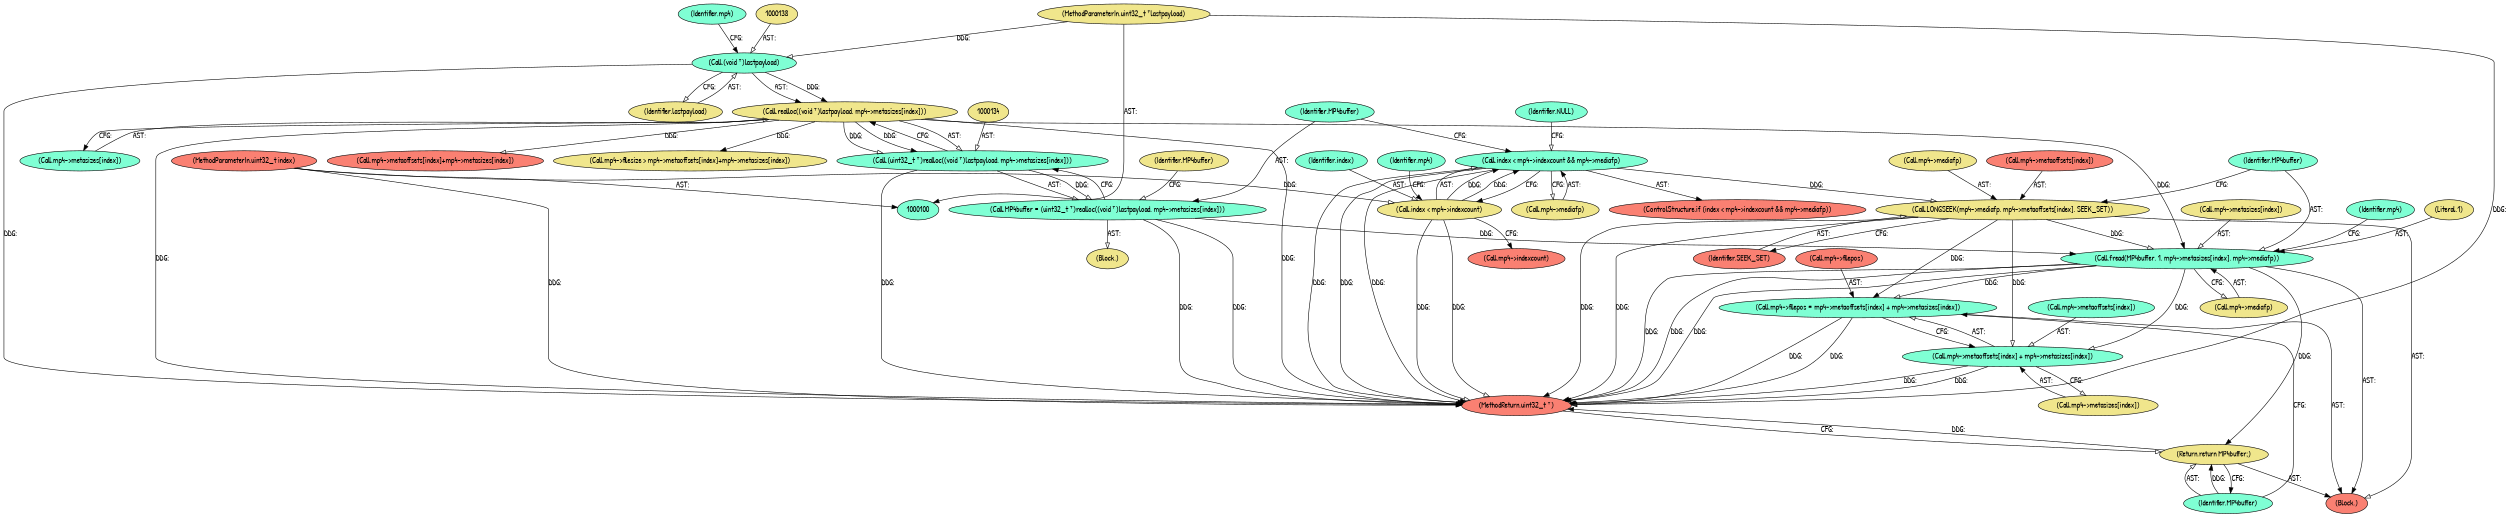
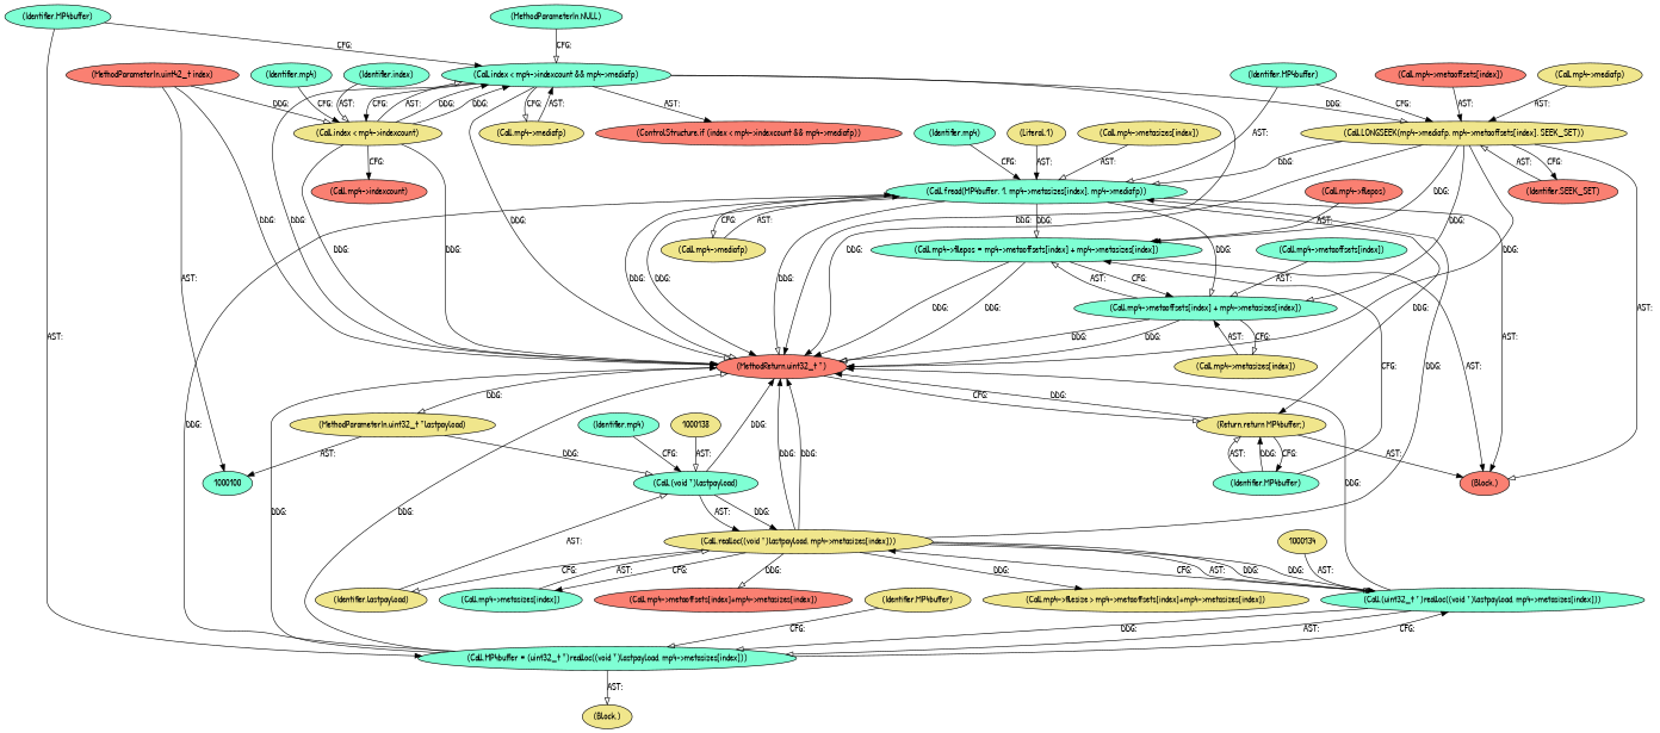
  digraph {
    fontname="Patrick Hand"
    node [fillcolor=aquamarine fontname="Patrick Hand" style=filled]
    edge [arrowhead=normal fontname="Patrick Hand"]
    n1 [label="(Call,fread(MP4buffer, 1, mp4->metasizes[index], mp4->mediafp))"]
    n2 [label="(Call,mp4->filepos = mp4->metaoffsets[index] + mp4->metasizes[index])"]
    n3 [label="(Call,mp4->metaoffsets[index] + mp4->metasizes[index])"]
    n4 [fillcolor=khaki label="(Return,return MP4buffer;)"]
    n5 [fillcolor=salmon label="(MethodReturn,uint32_t *)"]
    n6 [fillcolor=salmon label="(Block,)"]
    n7 [fillcolor=khaki label="(Call,mp4->mediafp)"]
    n8 [fillcolor=khaki label="(Call,mp4->metasizes[index])"]
    n9 [label="(Identifier,MP4buffer)"]
    n10 [label="(Call,MP4buffer = (uint32_t *)realloc((void *)lastpayload, mp4->metasizes[index]))"]
    n11 [label="(Call,(uint32_t *)realloc((void *)lastpayload, mp4->metasizes[index]))"]
    n12 [fillcolor=khaki label="(Block,)"]
    n13 [fillcolor=khaki label="(Call,realloc((void *)lastpayload, mp4->metasizes[index]))"]
    n14 [label="(Call,mp4->metasizes[index])"]
    n15 [fillcolor=salmon label="(Call,mp4->metaoffsets[index]+mp4->metasizes[index])"]
    n16 [fillcolor=khaki label="(Call,mp4->filesize > mp4->metaoffsets[index]+mp4->metasizes[index])"]
    n17 [label="(Call,(void *)lastpayload)"]
    n18 [fillcolor=khaki label="(Identifier,lastpayload)"]
    n19 [fillcolor=khaki label="(MethodParameterIn,uint32_t *lastpayload)"]
    1000100
    n21 [fillcolor=khaki label="(Call,LONGSEEK(mp4->mediafp, mp4->metaoffsets[index], SEEK_SET))"]
    n22 [fillcolor=salmon label="(Identifier,SEEK_SET)"]
    n23 [label="(Call,index < mp4->indexcount && mp4->mediafp)"]
    n24 [fillcolor=khaki label="(Call,index < mp4->indexcount)"]
    n25 [fillcolor=khaki label="(Call,mp4->mediafp)"]
    n26 [fillcolor=salmon label="(ControlStructure,if (index < mp4->indexcount && mp4->mediafp))"]
    n27 [fillcolor=salmon label="(Call,mp4->indexcount)"]
-   n28 [fillcolor=salmon label="(MethodParameterIn,uint32_t index)"]
+   n28 [fillcolor=salmon label="(MethodParameterIn,uint42_t index)"]
    n29 [fillcolor=khaki label="(Call,mp4->mediafp)"]
    n30 [label="(Identifier,mp4)"]
    n31 [label="(Call,mp4->metaoffsets[index])"]
    n32 [fillcolor=khaki label="(Literal,1)"]
-   n33 [label="(Identifier,NULL)"]
+   n33 [label="(MethodParameterIn,NULL)"]
    n34 [label="(Identifier,mp4)"]
    n35 [fillcolor=salmon label="(Call,mp4->metaoffsets[index])"]
    n36 [fillcolor=khaki label="(Identifier,MP4buffer)"]
    n37 [label="(Identifier,index)"]
    n38 [fillcolor=khaki label="(Call,mp4->metasizes[index])"]
    n39 [label="(Identifier,MP4buffer)"]
    n40 [label="(Identifier,mp4)"]
    n41 [fillcolor=salmon label="(Call,mp4->filepos)"]
    n42 [label="(Identifier,MP4buffer)"]
    n43 [fillcolor=khaki label=1000134]
    1000138 [fillcolor=khaki]
    n1 -> n2 [arrowhead=onormal label="DDG: "]
    n1 -> n3 [arrowhead=onormal label="DDG: "]
    n1 -> n4 [label="DDG: "]
    n1 -> n5 [label="DDG: "]
    n1 -> n5 [arrowhead=onormal label="DDG: "]
    n1 -> n5 [arrowhead=onormal label="DDG: "]
    n1 -> n6 [label="AST: "]
    n1 -> n7 [arrowhead=onormal label="CFG: "]
    n2 -> n3 [label="CFG: "]
    n2 -> n5 [arrowhead=onormal label="DDG: "]
    n2 -> n5 [label="DDG: "]
    n2 -> n6 [label="AST: "]
    n3 -> n2 [arrowhead=onormal label="AST: "]
    n3 -> n5 [arrowhead=onormal label="DDG: "]
    n3 -> n5 [arrowhead=onormal label="DDG: "]
    n3 -> n8 [arrowhead=onormal label="CFG: "]
    n4 -> n5 [label="DDG: "]
    n4 -> n6 [label="AST: "]
    n4 -> n9 [label="CFG: "]
    n5 -> n4 [arrowhead=onormal label="CFG: "]
    n7 -> n1 [label="AST: "]
    n8 -> n3 [label="AST: "]
    n9 -> n2 [label="CFG: "]
    n9 -> n4 [arrowhead=onormal label="AST: "]
    n9 -> n4 [label="DDG: "]
    n10 -> n1 [label="DDG: "]
    n10 -> n5 [label="DDG: "]
    n10 -> n5 [arrowhead=onormal label="DDG: "]
    n10 -> n11 [label="CFG: "]
    n10 -> n12 [arrowhead=onormal label="AST: "]
    n11 -> n5 [label="DDG: "]
    n11 -> n10 [arrowhead=onormal label="AST: "]
    n11 -> n10 [arrowhead=onormal label="DDG: "]
    n11 -> n13 [label="CFG: "]
    n13 -> n1 [label="DDG: "]
    n13 -> n5 [label="DDG: "]
    n13 -> n5 [label="DDG: "]
    n13 -> n11 [arrowhead=onormal label="AST: "]
    n13 -> n11 [arrowhead=onormal label="DDG: "]
    n13 -> n11 [label="DDG: "]
    n13 -> n14 [label="CFG: "]
    n13 -> n15 [arrowhead=onormal label="DDG: "]
    n13 -> n16 [label="DDG: "]
    n14 -> n13 [arrowhead=onormal label="AST: "]
    n17 -> n5 [label="DDG: "]
    n17 -> n13 [label="AST: "]
    n17 -> n13 [label="DDG: "]
-   n17 -> n18 [arrowhead=onormal label="CFG: "]
+   n13 -> n18 [arrowhead=onormal label="CFG: "]
    n18 -> n17 [arrowhead=onormal label="AST: "]
-   n19 -> n5 [arrowhead=onormal label="DDG: "]
+   n5 -> n19 [arrowhead=onormal label="DDG: "]
    n19 -> n17 [arrowhead=onormal label="DDG: "]
    n19 -> 1000100 [label="AST: "]
    n21 -> n1 [arrowhead=onormal label="DDG: "]
    n21 -> n2 [label="DDG: "]
    n21 -> n3 [arrowhead=onormal label="DDG: "]
    n21 -> n5 [label="DDG: "]
    n21 -> n5 [label="DDG: "]
    n21 -> n6 [arrowhead=onormal label="AST: "]
    n21 -> n22 [label="CFG: "]
    n22 -> n21 [arrowhead=onormal label="AST: "]
    n23 -> n5 [arrowhead=onormal label="DDG: "]
    n23 -> n5 [label="DDG: "]
    n23 -> n5 [label="DDG: "]
    n23 -> n21 [arrowhead=onormal label="DDG: "]
    n23 -> n24 [label="CFG: "]
    n23 -> n25 [arrowhead=onormal label="CFG: "]
    n23 -> n26 [label="AST: "]
    n24 -> n5 [arrowhead=onormal label="DDG: "]
    n24 -> n5 [arrowhead=onormal label="DDG: "]
    n24 -> n23 [arrowhead=onormal label="AST: "]
    n24 -> n23 [label="DDG: "]
    n24 -> n23 [label="DDG: "]
    n24 -> n27 [label="CFG: "]
    n25 -> n23 [label="AST: "]
    n28 -> n5 [label="DDG: "]
    n28 -> 1000100 [label="AST: "]
    n28 -> n24 [arrowhead=onormal label="DDG: "]
    n29 -> n21 [label="AST: "]
    n30 -> n1 [label="CFG: "]
    n31 -> n3 [arrowhead=onormal label="AST: "]
    n32 -> n1 [label="AST: "]
    n33 -> n23 [arrowhead=onormal label="CFG: "]
    n34 -> n17 [label="CFG: "]
    n35 -> n21 [label="AST: "]
    n36 -> n10 [arrowhead=onormal label="CFG: "]
    n37 -> n24 [arrowhead=onormal label="AST: "]
    n38 -> n1 [arrowhead=onormal label="AST: "]
    n39 -> n10 [label="AST: "]
    n39 -> n23 [label="CFG: "]
    n40 -> n24 [label="CFG: "]
    n41 -> n2 [label="AST: "]
    n42 -> n1 [arrowhead=onormal label="AST: "]
    n42 -> n21 [label="CFG: "]
    n43 -> n11 [arrowhead=onormal label="AST: "]
    1000138 -> n17 [arrowhead=onormal label="AST: "]
  }
